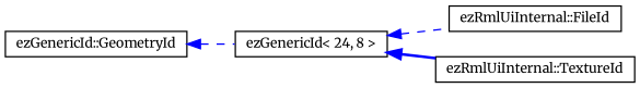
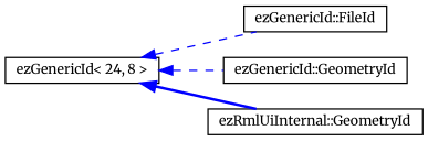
  digraph {
    fontname=Merriweather
    rankdir=LR
    node [color=black fillcolor=white fontname=Merriweather fontsize=10 shape=record style=filled]
    edge [color=blue dir=back fontname=Merriweather fontsize=10 labelfontname=Helvetica labelfontsize=10 style=dashed]
    n1 [height=0.2 label="ezGenericId\< 24, 8 \>" width=0.4]
-   n2 [height=0.2 label="ezRmlUiInternal::FileId" width=0.4]
+   n2 [height=0.2 label="ezGenericId::FileId" width=0.4]
    n3 [height=0.2 label="ezGenericId::GeometryId" width=0.4]
-   n4 [height=0.2 label="ezRmlUiInternal::TextureId" width=0.4]
+   n4 [height=0.2 label="ezRmlUiInternal::GeometryId" width=0.4]
    n1 -> n2
-   n3 -> n1
+   n1 -> n3
    n1 -> n4 [style=bold]
  }
